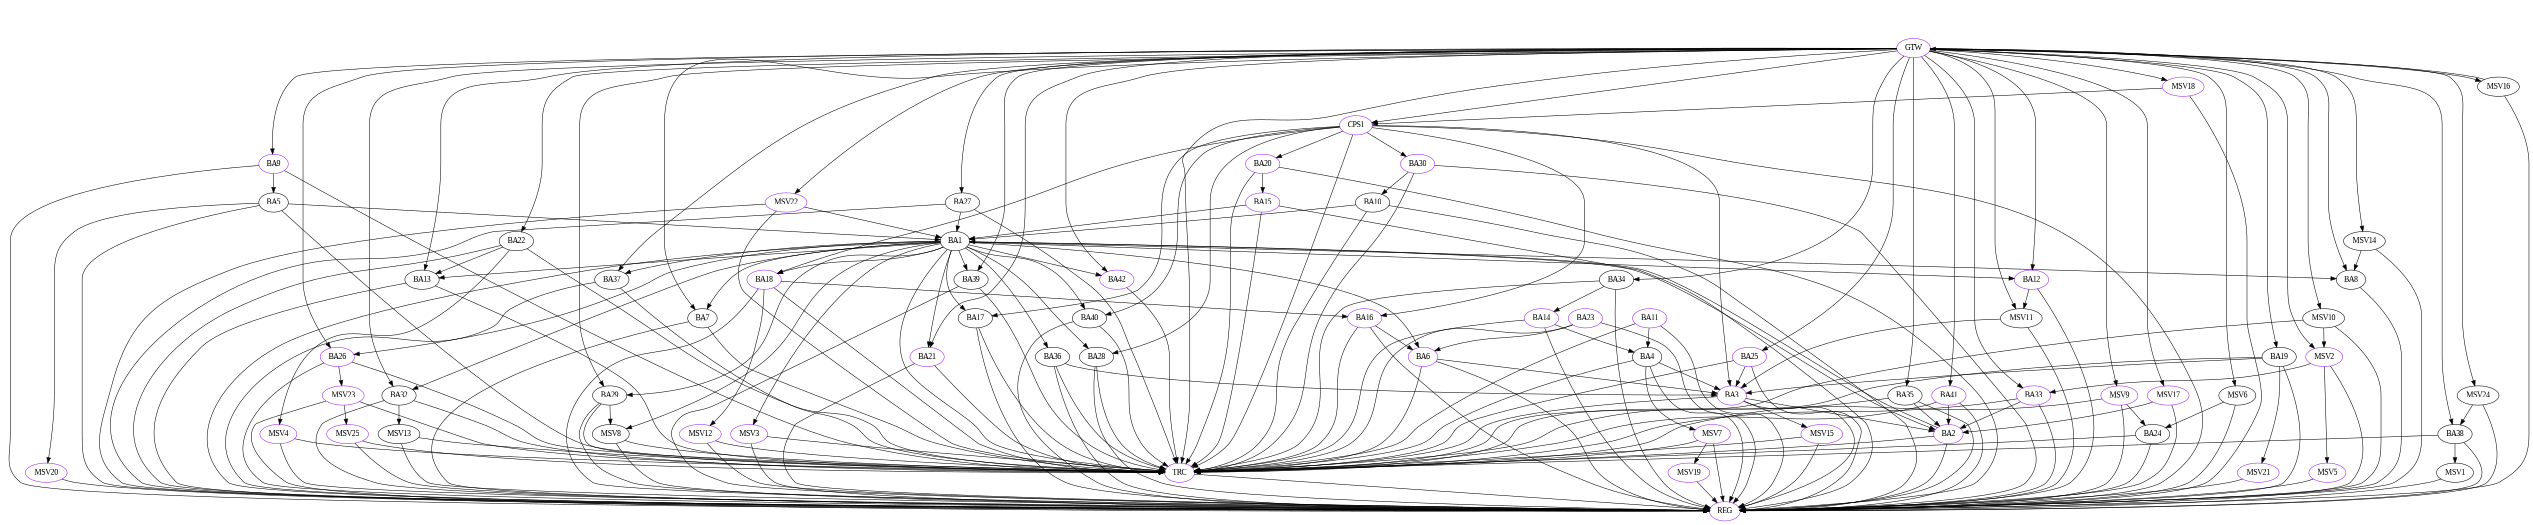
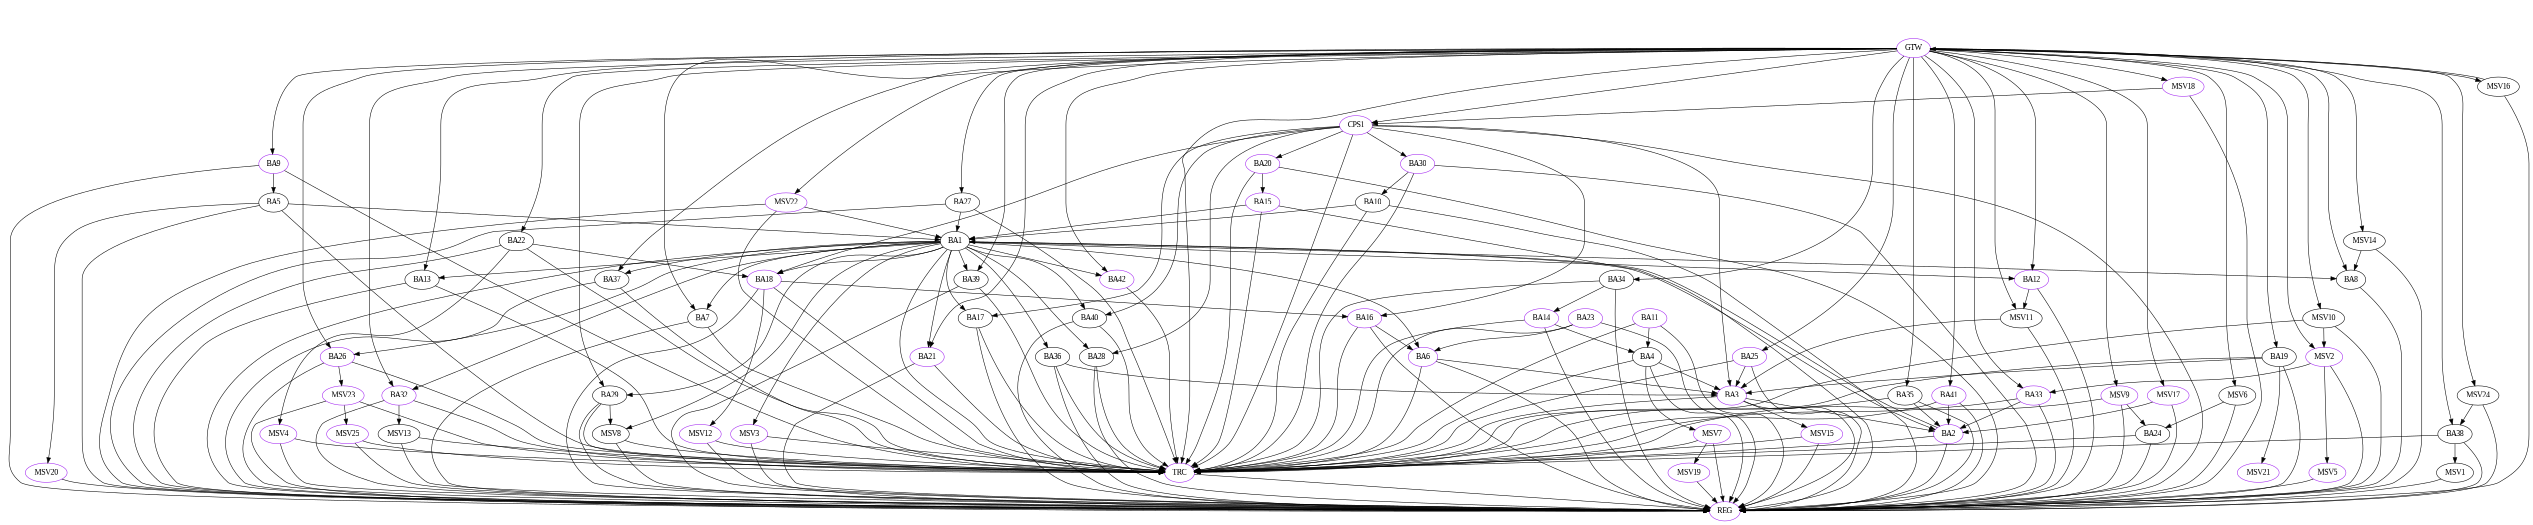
  strict digraph {
    fontname="Liberation Serif"
    node [color=purple fontname="Liberation Serif"]
    edge [fontname="Liberation Serif"]
    n1 [color=black label=BA1]
    n2 [label=BA2]
    n3 [label=BA6]
    n4 [color=black label=BA7]
    n5 [color=black label=BA8]
    n6 [label=BA12]
    n7 [color=black label=BA13]
    n8 [color=black label=BA17]
    n9 [label=BA18]
    n10 [label=BA21]
    n11 [label=BA26]
    n12 [color=black label=BA28]
    n13 [color=black label=BA29]
-   n14 [color=black label=BA32]
+   n14 [label=BA32]
    n15 [color=black label=BA36]
    n16 [color=black label=BA37]
    n17 [color=black label=BA39]
    n18 [color=black label=BA40]
    n19 [label=BA42]
    n20 [label=REG]
    n21 [label=TRC]
    n22 [label=MSV3]
    n23 [color=black label=MSV8]
    n24 [label=BA3]
    n25 [color=black label=BA10]
    n26 [color=black label=MSV11]
    n27 [label=BA16]
    n28 [label=MSV12]
    n29 [label=MSV23]
    n30 [color=black label=MSV13]
    n31 [label=MSV15]
    n32 [color=black label=BA4]
    n33 [label=MSV7]
    n34 [label=MSV19]
    n35 [color=black label=BA5]
    n36 [label=MSV20]
    n37 [label=BA9]
    n38 [label=BA11]
    n39 [label=BA14]
    n40 [label=BA15]
    n41 [color=black label=BA19]
    n42 [label=MSV21]
    n43 [label=BA20]
    n44 [color=black label=BA22]
    n45 [label=MSV4]
    n46 [label=BA23]
    n47 [color=black label=BA24]
    n48 [label=BA25]
    n49 [label=MSV25]
    n50 [color=black label=BA27]
    n51 [label=BA30]
    n52 [label=BA33]
    n53 [color=black label=BA34]
    n54 [color=black label=BA35]
    n55 [color=black label=BA38]
    n56 [color=black label=MSV1]
    n57 [label=BA41]
    n58 [label=CPS1]
    n59 [label=GTW]
    n60 [label=MSV2]
    n61 [color=black label=MSV6]
    n62 [label=MSV9]
    n63 [color=black label=MSV10]
    n64 [color=black label=MSV14]
    n65 [color=black label=MSV16]
    n66 [label=MSV17]
    n67 [label=MSV18]
    n68 [label=MSV22]
    n69 [color=black label=MSV24]
    n70 [label=MSV5]
    n1 -> n2
    n1 -> n3
    n1 -> n4
    n1 -> n5
    n1 -> n6
    n1 -> n7
    n1 -> n8
    n1 -> n9
    n1 -> n10
    n1 -> n11
    n1 -> n12
    n1 -> n13
    n1 -> n14
    n1 -> n15
    n1 -> n16
    n1 -> n17
    n1 -> n18
    n1 -> n19
    n1 -> n20
    n1 -> n21
    n1 -> n22
    n1 -> n23
    n2 -> n1
    n2 -> n20
    n2 -> n21
    n3 -> n20
    n3 -> n21
    n3 -> n24
    n4 -> n20
    n4 -> n21
    n5 -> n20
    n6 -> n20
    n6 -> n26
    n7 -> n20
    n7 -> n21
    n8 -> n20
    n8 -> n21
    n9 -> n20
    n9 -> n21
    n9 -> n27
    n9 -> n28
    n10 -> n20
    n10 -> n21
    n11 -> n20
    n11 -> n21
    n11 -> n29
    n12 -> n20
    n12 -> n21
    n13 -> n20
    n13 -> n21
    n13 -> n23
    n14 -> n20
    n14 -> n21
    n14 -> n30
    n15 -> n20
    n15 -> n21
    n15 -> n24
    n16 -> n20
    n16 -> n21
    n17 -> n20
    n17 -> n21
    n18 -> n20
    n18 -> n21
    n19 -> n21
    n21 -> n20
    n22 -> n20
    n22 -> n21
    n23 -> n20
    n23 -> n21
    n24 -> n2
    n24 -> n20
    n24 -> n21
    n24 -> n31
    n25 -> n1
    n25 -> n20
    n25 -> n21
    n26 -> n20
    n26 -> n24
    n27 -> n3
    n27 -> n20
    n27 -> n21
    n28 -> n20
    n28 -> n21
    n29 -> n20
    n29 -> n21
    n29 -> n49
    n30 -> n20
    n30 -> n21
    n31 -> n20
    n31 -> n21
    n32 -> n20
    n32 -> n21
    n32 -> n24
    n32 -> n33
    n33 -> n20
    n33 -> n21
    n33 -> n34
    n34 -> n20
    n35 -> n1
    n35 -> n20
    n35 -> n21
    n35 -> n36
    n36 -> n20
    n37 -> n20
    n37 -> n21
    n37 -> n35
    n38 -> n20
    n38 -> n21
    n38 -> n32
    n39 -> n20
    n39 -> n21
    n39 -> n32
    n40 -> n1
    n40 -> n20
    n40 -> n21
    n41 -> n20
    n41 -> n21
    n41 -> n24
    n41 -> n42
-   n42 -> n20
    n43 -> n20
    n43 -> n21
    n43 -> n40
-   n44 -> n7
+   n44 -> n9
    n44 -> n20
    n44 -> n21
    n44 -> n45
    n45 -> n20
    n45 -> n21
    n46 -> n3
    n46 -> n20
    n46 -> n21
    n47 -> n20
    n47 -> n21
    n48 -> n20
    n48 -> n21
    n48 -> n24
    n49 -> n20
    n49 -> n21
    n50 -> n1
    n50 -> n20
    n50 -> n21
    n51 -> n20
    n51 -> n21
    n51 -> n25
    n52 -> n2
    n52 -> n20
    n52 -> n21
    n53 -> n20
    n53 -> n21
    n53 -> n39
    n54 -> n2
    n54 -> n20
    n54 -> n21
    n55 -> n20
    n55 -> n21
    n55 -> n56
    n56 -> n20
    n57 -> n2
    n57 -> n20
    n57 -> n21
    n58 -> n8
    n58 -> n9
    n58 -> n12
    n58 -> n18
    n58 -> n20
    n58 -> n21
    n58 -> n24
    n58 -> n27
    n58 -> n43
    n58 -> n51
    n59 -> n4
    n59 -> n5
    n59 -> n6
    n59 -> n7
    n59 -> n10
    n59 -> n11
    n59 -> n13
    n59 -> n14
    n59 -> n16
    n59 -> n17
    n59 -> n19
    n59 -> n21
    n59 -> n26
    n59 -> n37
    n59 -> n41
    n59 -> n44
    n59 -> n48
    n59 -> n50
    n59 -> n52
    n59 -> n53
    n59 -> n54
    n59 -> n55
    n59 -> n57
    n59 -> n58
    n59 -> n60
    n59 -> n61
    n59 -> n62
    n59 -> n63
    n59 -> n64
    n59 -> n65
    n59 -> n66
    n59 -> n67
    n59 -> n68
    n59 -> n69
    n60 -> n20
    n60 -> n52
    n60 -> n70
    n61 -> n20
    n61 -> n47
    n62 -> n20
    n62 -> n21
    n62 -> n47
    n63 -> n20
    n63 -> n21
    n63 -> n60
    n64 -> n5
    n64 -> n20
    n65 -> n20
    n65 -> n59
    n66 -> n2
    n66 -> n20
    n67 -> n20
    n67 -> n58
    n68 -> n1
    n68 -> n20
    n68 -> n21
    n69 -> n20
    n69 -> n55
    n70 -> n20
  }
